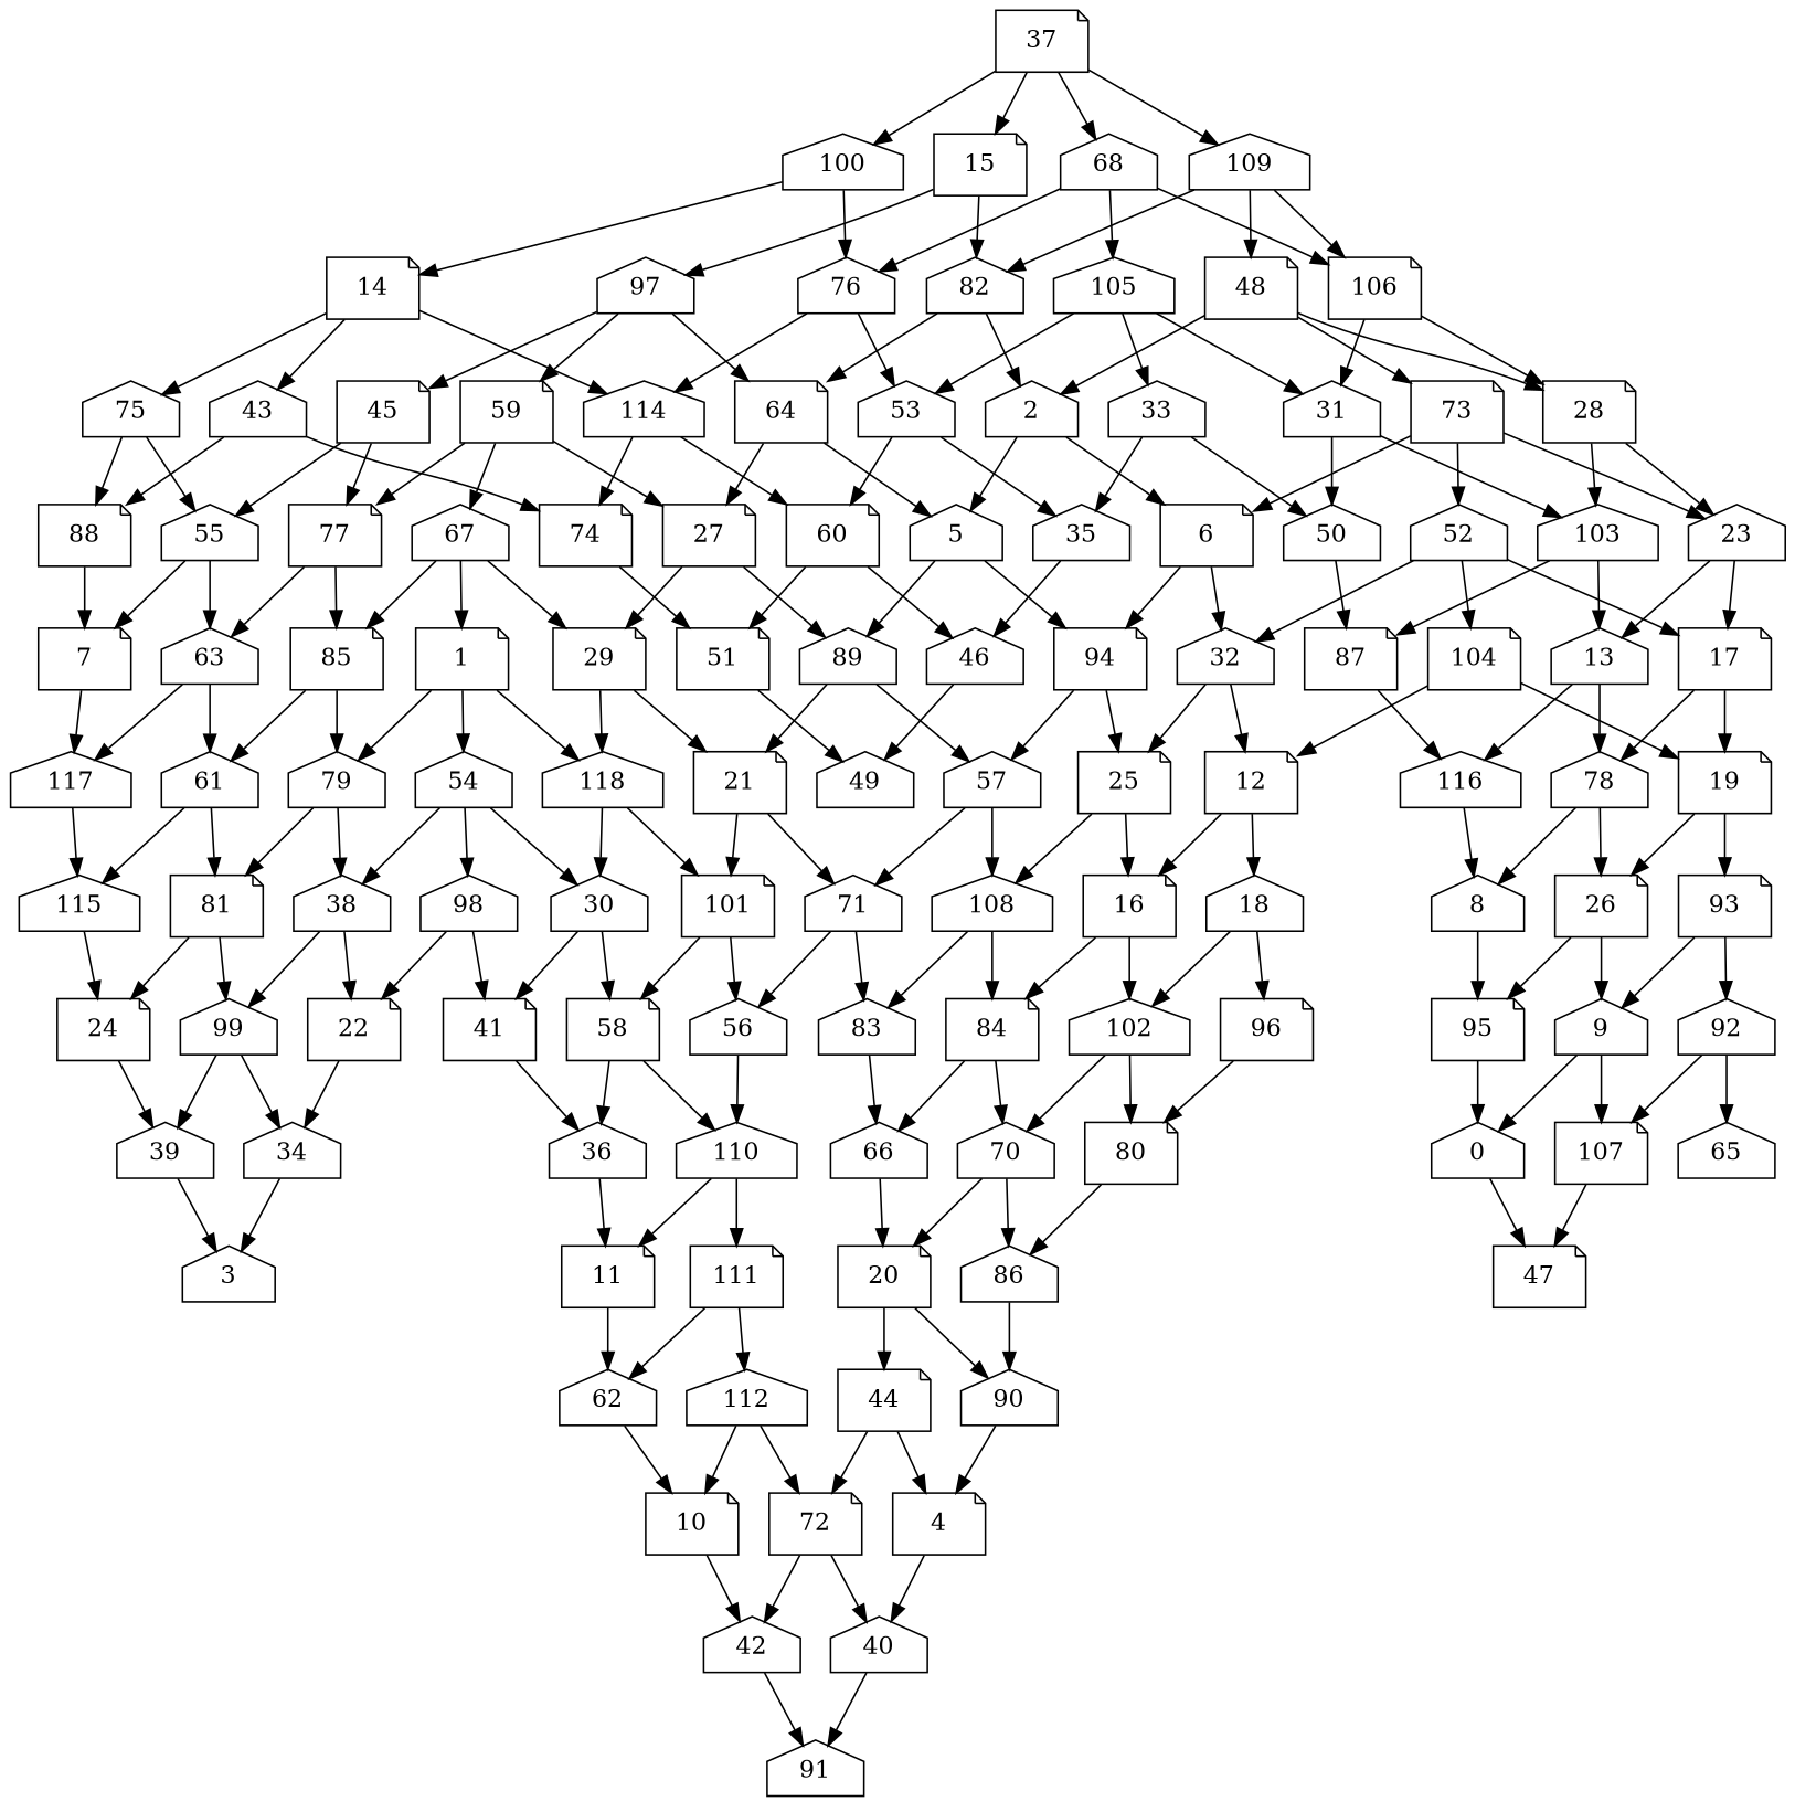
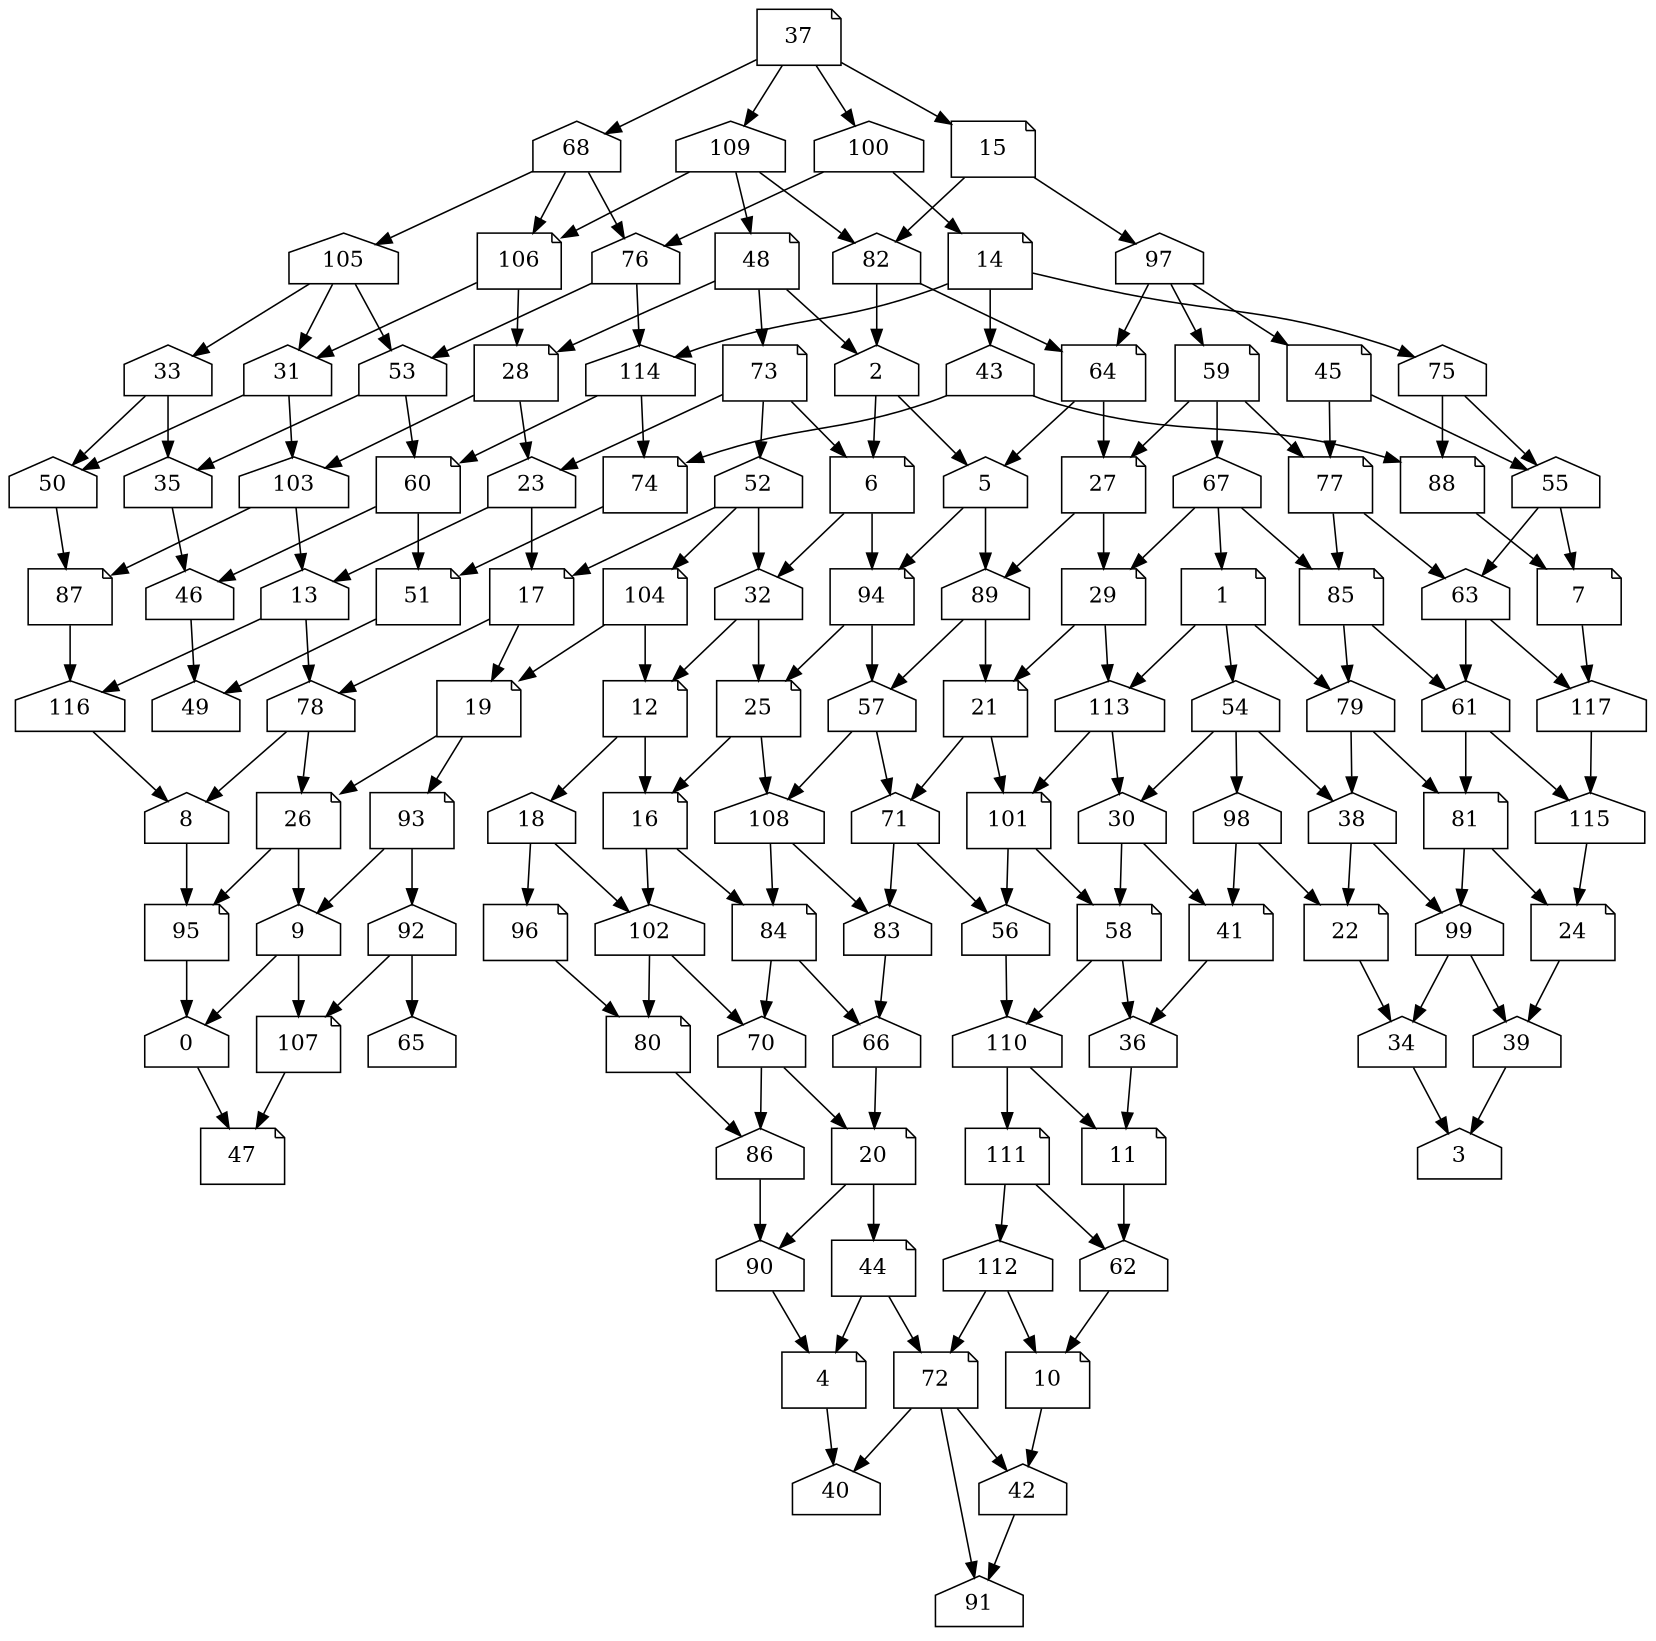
  strict digraph {
    node [shape=house]
    47 [shape=note]
    0
    1 [shape=note]
    54
    79
-   113 [label=118]
+   113
    30
    38
    98
    81 [shape=note]
    101 [shape=note]
    58 [shape=note]
    41 [shape=note]
    22 [shape=note]
    99
    24 [shape=note]
    56
    2
    5
    6 [shape=note]
    89
    94 [shape=note]
    32
    21 [shape=note]
    57
    25 [shape=note]
    12 [shape=note]
    4 [shape=note]
    40
    91
    71
    108
    16 [shape=note]
    18
    7 [shape=note]
    117
    115
    95 [shape=note]
    8
    9
    107 [shape=note]
    10 [shape=note]
    42
    11 [shape=note]
    62
    84 [shape=note]
    102
    96 [shape=note]
    66
    70
    80 [shape=note]
    13
    78
    116
    26 [shape=note]
    14 [shape=note]
    43
    75
    114
    74 [shape=note]
    88 [shape=note]
    55
    60 [shape=note]
    51 [shape=note]
    63
    46
    15 [shape=note]
    82
    97
    64 [shape=note]
    45 [shape=note]
    59 [shape=note]
    27 [shape=note]
    77 [shape=note]
    67
    20 [shape=note]
    86
    17 [shape=note]
    19 [shape=note]
    93 [shape=note]
    92
    65
    44 [shape=note]
    90
    72 [shape=note]
    83
    110
    36
    34
    3
    23
    39
    29 [shape=note]
    28 [shape=note]
    103
    87 [shape=note]
    111 [shape=note]
    31
    50
    33
    35
    49
    37 [shape=note]
    68
    100
    109
    76
    105
    106 [shape=note]
    48 [shape=note]
    53
    73 [shape=note]
    85 [shape=note]
    61
    52
    104 [shape=note]
    112
    0 -> 47
    1 -> 54
    1 -> 79
    1 -> 113
    54 -> 30
    54 -> 38
    54 -> 98
    79 -> 38
    79 -> 81
    113 -> 30
    113 -> 101
    30 -> 58
    30 -> 41
    38 -> 22
    38 -> 99
    98 -> 41
    98 -> 22
    81 -> 99
    81 -> 24
    101 -> 58
    101 -> 56
    58 -> 110
    58 -> 36
    41 -> 36
    22 -> 34
    99 -> 34
    99 -> 39
    24 -> 39
    56 -> 110
    2 -> 5
    2 -> 6
    5 -> 89
    5 -> 94
    6 -> 94
    6 -> 32
    89 -> 21
    89 -> 57
    94 -> 57
    94 -> 25
    32 -> 25
    32 -> 12
    21 -> 101
    21 -> 71
    57 -> 71
    57 -> 108
    25 -> 108
    25 -> 16
    12 -> 16
    12 -> 18
    4 -> 40
-   40 -> 91
+   72 -> 91
    71 -> 56
    71 -> 83
    108 -> 84
    108 -> 83
    16 -> 84
    16 -> 102
    18 -> 102
    18 -> 96
    7 -> 117
    117 -> 115
    115 -> 24
    95 -> 0
    8 -> 95
    9 -> 0
    9 -> 107
    107 -> 47
    10 -> 42
    42 -> 91
    11 -> 62
    62 -> 10
    84 -> 66
    84 -> 70
    102 -> 70
    102 -> 80
    96 -> 80
    66 -> 20
    70 -> 20
    70 -> 86
    80 -> 86
    13 -> 78
    13 -> 116
    78 -> 8
    78 -> 26
    116 -> 8
    26 -> 95
    26 -> 9
    14 -> 43
    14 -> 75
    14 -> 114
    43 -> 74
    43 -> 88
    75 -> 88
    75 -> 55
    114 -> 74
    114 -> 60
    74 -> 51
    88 -> 7
    55 -> 7
    55 -> 63
    60 -> 51
    60 -> 46
    51 -> 49
    63 -> 117
    63 -> 61
    46 -> 49
    15 -> 82
    15 -> 97
    82 -> 2
    82 -> 64
    97 -> 64
    97 -> 45
    97 -> 59
    64 -> 5
    64 -> 27
    45 -> 55
    45 -> 77
    59 -> 27
    59 -> 77
    59 -> 67
    27 -> 89
    27 -> 29
    77 -> 63
    77 -> 85
    67 -> 1
    67 -> 29
    67 -> 85
    20 -> 44
    20 -> 90
    86 -> 90
    17 -> 78
    17 -> 19
    19 -> 26
    19 -> 93
    93 -> 9
    93 -> 92
    92 -> 107
    92 -> 65
    44 -> 4
    44 -> 72
    90 -> 4
    72 -> 40
    72 -> 42
    83 -> 66
    110 -> 11
    110 -> 111
    36 -> 11
    34 -> 3
    23 -> 13
    23 -> 17
    39 -> 3
    29 -> 113
    29 -> 21
    28 -> 23
    28 -> 103
    103 -> 13
    103 -> 87
    87 -> 116
    111 -> 62
    111 -> 112
    31 -> 103
    31 -> 50
    50 -> 87
    33 -> 50
    33 -> 35
    35 -> 46
    37 -> 15
    37 -> 68
    37 -> 100
    37 -> 109
    68 -> 76
    68 -> 105
    68 -> 106
    100 -> 14
    100 -> 76
    109 -> 82
    109 -> 106
    109 -> 48
    76 -> 114
    76 -> 53
    105 -> 31
    105 -> 33
    105 -> 53
    106 -> 28
    106 -> 31
    48 -> 2
    48 -> 28
    48 -> 73
    53 -> 60
    53 -> 35
    73 -> 6
    73 -> 23
    73 -> 52
    85 -> 79
    85 -> 61
    61 -> 81
    61 -> 115
    52 -> 32
    52 -> 17
    52 -> 104
    104 -> 12
    104 -> 19
    112 -> 10
    112 -> 72
  }
